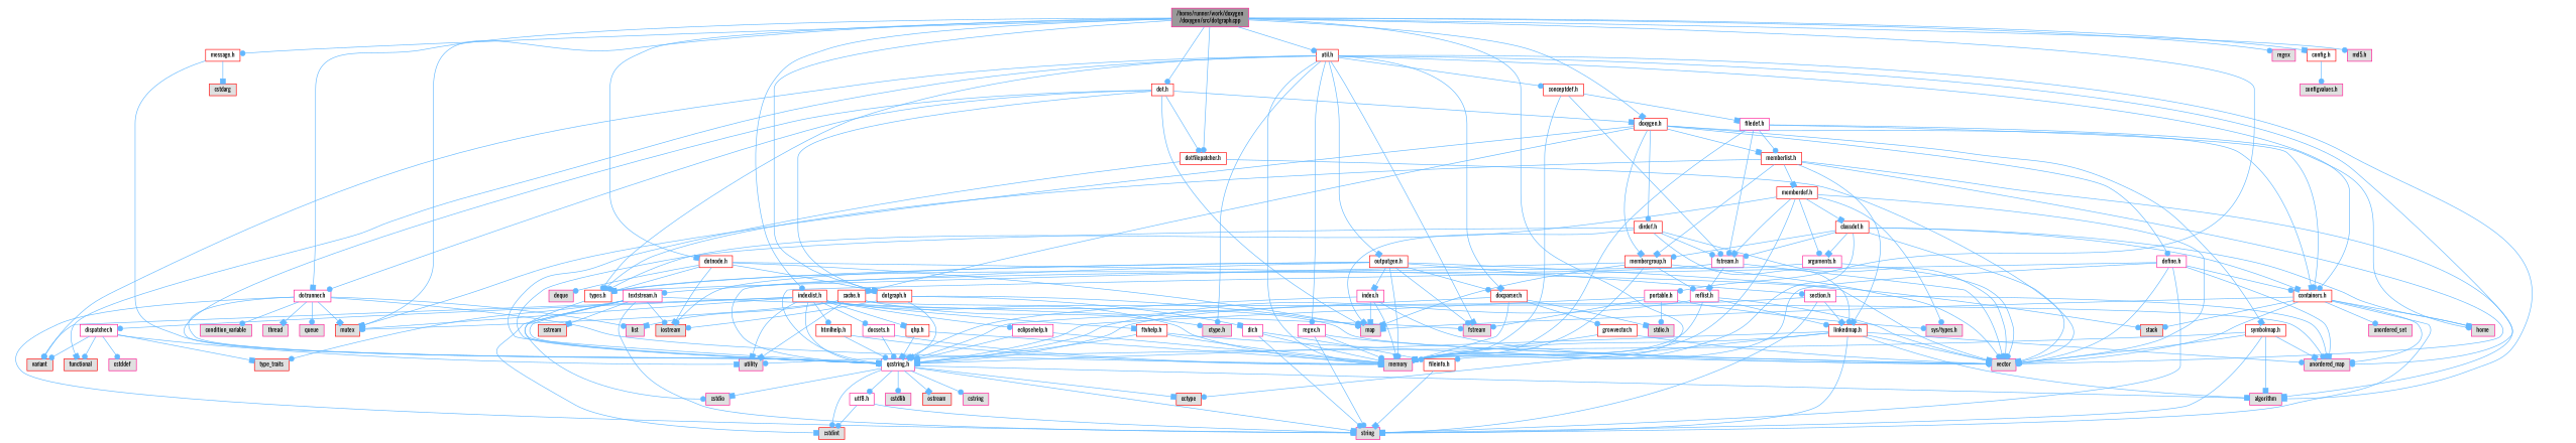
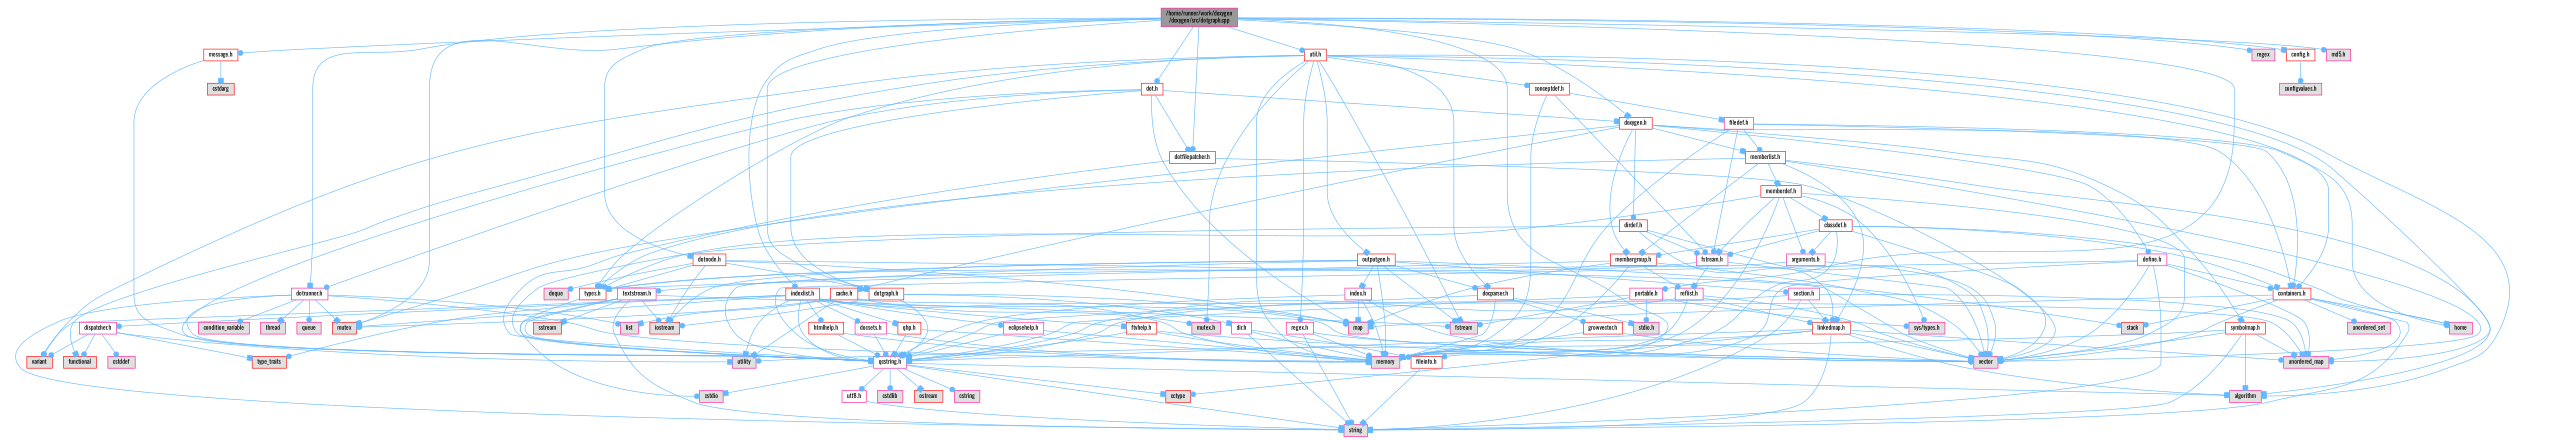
  digraph {
    fontname=Oswald
    node [color=deeppink fillcolor=white fontname=Oswald fontsize=10 shape=box style=filled]
    edge [arrowhead=dot color=steelblue1 fontname=Oswald fontsize=10 labelfontname=Helvetica labelfontsize=10 style=solid]
    n1 [fillcolor=grey60 fontcolor=black height=0.2 label="/home/runner/work/doxygen\l/doxygen/src/dotgraph.cpp" width=0.4]
    n2 [color=red fillcolor="#E0E0E0" height=0.2 label=mutex width=0.4]
    n3 [fillcolor="#E0E0E0" height=0.2 label=regex width=0.4]
    n4 [color=red height=0.2 label="config.h" width=0.4]
    n5 [color=red height=0.2 label="doxygen.h" width=0.4]
    n6 [color=red height=0.2 label="indexlist.h" width=0.4]
    n7 [fillcolor="#E0E0E0" height=0.2 label="md5.h" width=0.4]
    n8 [color=red height=0.2 label="message.h" width=0.4]
    n9 [color=red height=0.2 label="util.h" width=0.4]
    n10 [color=red height=0.2 label="dot.h" width=0.4]
    n11 [color=red height=0.2 label="dotgraph.h" width=0.4]
    n12 [color=red height=0.2 label="fileinfo.h" width=0.4]
    n13 [color=red height=0.2 label="dotfilepatcher.h" width=0.4]
    n14 [height=0.2 label="dotrunner.h" width=0.4]
    n15 [color=red height=0.2 label="dotnode.h" width=0.4]
    n16 [height=0.2 label="portable.h" width=0.4]
    n17 [fillcolor="#E0E0E0" height=0.2 label="configvalues.h" width=0.4]
    n18 [color=red height=0.2 label="containers.h" width=0.4]
    n19 [color=red height=0.2 label="membergroup.h" width=0.4]
    n20 [color=red height=0.2 label="dirdef.h" width=0.4]
    n21 [color=red height=0.2 label="memberlist.h" width=0.4]
    n22 [height=0.2 label="define.h" width=0.4]
    n23 [color=red height=0.2 label="cache.h" width=0.4]
    n24 [color=red height=0.2 label="symbolmap.h" width=0.4]
    n25 [fillcolor="#E0E0E0" height=0.2 label=vector width=0.4]
    n26 [fillcolor="#E0E0E0" height=0.2 label=memory width=0.4]
    n27 [height=0.2 label="qcstring.h" width=0.4]
    n28 [fillcolor="#E0E0E0" height=0.2 label=utility width=0.4]
    n29 [color=red fillcolor="#E0E0E0" height=0.2 label=variant width=0.4]
    n30 [height=0.2 label="dispatcher.h" width=0.4]
    n31 [height=0.2 label="docsets.h" width=0.4]
    n32 [height=0.2 label="eclipsehelp.h" width=0.4]
    n33 [color=red height=0.2 label="ftvhelp.h" width=0.4]
    n34 [color=red height=0.2 label="htmlhelp.h" width=0.4]
    n35 [color=red height=0.2 label="qhp.h" width=0.4]
    n36 [color=red fillcolor="#E0E0E0" height=0.2 label=cstdarg width=0.4]
    n37 [fillcolor="#E0E0E0" height=0.2 label=unordered_map width=0.4]
    n38 [color=red height=0.2 label="types.h" width=0.4]
    n39 [fillcolor="#E0E0E0" height=0.2 label=algorithm width=0.4]
-   n40 [fillcolor="#E0E0E0" height=0.2 label="ctype.h" width=0.4]
+   n40 [fillcolor="#E0E0E0" height=0.2 label="mutex.h" width=0.4]
    n41 [color=red fillcolor="#E0E0E0" height=0.2 label=functional width=0.4]
    n42 [fillcolor="#E0E0E0" height=0.2 label=fstream width=0.4]
    n43 [color=red height=0.2 label="docparser.h" width=0.4]
    n44 [color=red height=0.2 label="outputgen.h" width=0.4]
    n45 [height=0.2 label="regex.h" width=0.4]
    n46 [color=red height=0.2 label="conceptdef.h" width=0.4]
    n47 [fillcolor="#E0E0E0" height=0.2 label=map width=0.4]
    n48 [color=red fillcolor="#E0E0E0" height=0.2 label=iostream width=0.4]
    n49 [height=0.2 label="dir.h" width=0.4]
    n50 [fillcolor="#E0E0E0" height=0.2 label=string width=0.4]
    n51 [fillcolor="#E0E0E0" height=0.2 label=list width=0.4]
    n52 [fillcolor="#E0E0E0" height=0.2 label=thread width=0.4]
    n53 [fillcolor="#E0E0E0" height=0.2 label=queue width=0.4]
    n54 [fillcolor="#E0E0E0" height=0.2 label=condition_variable width=0.4]
    n55 [fillcolor="#E0E0E0" height=0.2 label=deque width=0.4]
    n56 [fillcolor="#E0E0E0" height=0.2 label="sys/types.h" width=0.4]
    n57 [fillcolor="#E0E0E0" height=0.2 label="stdio.h" width=0.4]
    n58 [fillcolor="#E0E0E0" height=0.2 label=home width=0.4]
    n59 [fillcolor="#E0E0E0" height=0.2 label=unordered_set width=0.4]
    n60 [color=red fillcolor="#E0E0E0" height=0.2 label=stack width=0.4]
    n61 [height=0.2 label="reflist.h" width=0.4]
    n62 [color=red height=0.2 label="linkedmap.h" width=0.4]
    n63 [height=0.2 label="fstream.h" width=0.4]
    n64 [color=red height=0.2 label="memberdef.h" width=0.4]
    n65 [color=red fillcolor="#E0E0E0" height=0.2 label=cctype width=0.4]
    n66 [fillcolor="#E0E0E0" height=0.2 label=cstring width=0.4]
    n67 [fillcolor="#E0E0E0" height=0.2 label=cstdio width=0.4]
    n68 [fillcolor="#E0E0E0" height=0.2 label=cstdlib width=0.4]
-   n69 [color=red fillcolor="#E0E0E0" height=0.2 label=cstdint width=0.4]
    n70 [color=red fillcolor="#E0E0E0" height=0.2 label=ostream width=0.4]
    n71 [height=0.2 label="utf8.h" width=0.4]
    n72 [height=0.2 label="arguments.h" width=0.4]
    n73 [color=red height=0.2 label="classdef.h" width=0.4]
    n74 [fillcolor="#E0E0E0" height=0.2 label=cstddef width=0.4]
    n75 [color=red fillcolor="#E0E0E0" height=0.2 label=type_traits width=0.4]
    n76 [color=red height=0.2 label="growvector.h" width=0.4]
    n77 [height=0.2 label="index.h" width=0.4]
    n78 [height=0.2 label="section.h" width=0.4]
    n79 [height=0.2 label="textstream.h" width=0.4]
    n80 [height=0.2 label="filedef.h" width=0.4]
    n81 [color=red fillcolor="#E0E0E0" height=0.2 label=sstream width=0.4]
    n1 -> n2 [arrowhead=box]
    n1 -> n3
    n1 -> n4 [arrowhead=box]
    n1 -> n5 [arrowhead=box]
    n1 -> n6
    n1 -> n7
    n1 -> n8
    n1 -> n9
    n1 -> n10
    n1 -> n11
    n1 -> n12
    n1 -> n13
    n1 -> n14 [arrowhead=box]
    n1 -> n15 [arrowhead=box]
    n1 -> n16
    n4 -> n17
    n5 -> n2 [arrowhead=box]
    n5 -> n18 [arrowhead=box]
    n5 -> n19 [arrowhead=box]
    n5 -> n20
    n5 -> n21 [arrowhead=box]
    n5 -> n22
    n5 -> n23 [arrowhead=box]
    n5 -> n24 [arrowhead=box]
    n6 -> n2 [arrowhead=box]
    n6 -> n25
    n6 -> n26 [arrowhead=box]
    n6 -> n27
    n6 -> n28 [arrowhead=box]
    n6 -> n29
    n6 -> n30
    n6 -> n31
    n6 -> n32
    n6 -> n33 [arrowhead=box]
    n6 -> n34
    n6 -> n35 [arrowhead=box]
    n8 -> n27
    n8 -> n36 [arrowhead=box]
    n9 -> n18
    n9 -> n26 [arrowhead=box]
    n9 -> n29
    n9 -> n37
    n9 -> n38
    n9 -> n39 [arrowhead=box]
    n9 -> n40
    n9 -> n41 [arrowhead=box]
    n9 -> n42 [arrowhead=box]
    n9 -> n43 [arrowhead=box]
    n9 -> n44 [arrowhead=box]
    n9 -> n45
    n9 -> n46
    n10 -> n5 [arrowhead=box]
    n10 -> n11 [arrowhead=box]
    n10 -> n13
    n10 -> n14
    n10 -> n27 [arrowhead=box]
    n10 -> n47
    n11 -> n27 [arrowhead=box]
    n11 -> n47
    n11 -> n48
    n11 -> n49 [arrowhead=box]
    n12 -> n50 [arrowhead=box]
    n13 -> n25 [arrowhead=box]
    n13 -> n27 [arrowhead=box]
    n14 -> n2 [arrowhead=box]
    n14 -> n26 [arrowhead=box]
    n14 -> n27
    n14 -> n50
    n14 -> n51
    n14 -> n52 [arrowhead=box]
    n14 -> n53
    n14 -> n54
    n15 -> n11 [arrowhead=box]
    n15 -> n25 [arrowhead=box]
    n15 -> n38
    n15 -> n47
    n15 -> n48 [arrowhead=box]
    n15 -> n55
    n16 -> n27 [arrowhead=box]
    n16 -> n42
    n16 -> n56
    n16 -> n57
    n18 -> n25
    n18 -> n37
    n18 -> n47 [arrowhead=box]
    n18 -> n50 [arrowhead=box]
    n18 -> n58
    n18 -> n59
    n18 -> n60
    n19 -> n25
    n19 -> n26
    n19 -> n38 [arrowhead=box]
    n19 -> n47 [arrowhead=box]
    n19 -> n61
    n20 -> n25 [arrowhead=box]
    n20 -> n27
-   n20 -> n47 [arrowhead=box]
    n20 -> n62
    n20 -> n63
    n21 -> n19 [arrowhead=box]
    n21 -> n25
    n21 -> n38
    n21 -> n39 [arrowhead=box]
    n21 -> n62 [arrowhead=box]
    n21 -> n64 [arrowhead=box]
    n22 -> n18
    n22 -> n25 [arrowhead=box]
    n22 -> n26 [arrowhead=box]
    n22 -> n27 [arrowhead=box]
    n22 -> n37 [arrowhead=box]
    n22 -> n50 [arrowhead=box]
    n23 -> n2
    n23 -> n28 [arrowhead=box]
    n23 -> n37
    n23 -> n40
    n23 -> n51 [arrowhead=box]
    n24 -> n25 [arrowhead=box]
    n24 -> n28
    n24 -> n37 [arrowhead=box]
    n24 -> n39 [arrowhead=box]
    n24 -> n50
    n27 -> n39
    n27 -> n50 [arrowhead=box]
    n27 -> n65 [arrowhead=box]
    n27 -> n66
    n27 -> n67 [arrowhead=box]
    n27 -> n68
-   n27 -> n69
    n27 -> n70 [arrowhead=box]
    n27 -> n71
    n30 -> n28 [arrowhead=box]
    n30 -> n29
    n30 -> n41
    n30 -> n74
    n30 -> n75 [arrowhead=box]
    n31 -> n26
    n31 -> n27
    n32 -> n26
    n32 -> n27
    n33 -> n25
    n33 -> n26
    n33 -> n27
    n34 -> n26 [arrowhead=box]
    n34 -> n27
    n35 -> n26
    n35 -> n27 [arrowhead=box]
    n38 -> n27
    n43 -> n26 [arrowhead=box]
    n43 -> n27
    n43 -> n57 [arrowhead=box]
    n43 -> n76
    n44 -> n26
    n44 -> n38 [arrowhead=box]
    n44 -> n42
    n44 -> n43
    n44 -> n48
    n44 -> n60
    n44 -> n77 [arrowhead=box]
    n44 -> n78
    n44 -> n79
    n45 -> n25
    n45 -> n26
    n45 -> n50
    n46 -> n26 [arrowhead=box]
    n46 -> n63
    n46 -> n80 [arrowhead=box]
    n49 -> n12
    n49 -> n26 [arrowhead=box]
    n49 -> n50
    n61 -> n25
    n61 -> n26
    n61 -> n27 [arrowhead=box]
    n61 -> n62
    n62 -> n25 [arrowhead=box]
    n62 -> n26 [arrowhead=box]
    n62 -> n27 [arrowhead=box]
    n62 -> n37
    n62 -> n39 [arrowhead=box]
    n62 -> n50 [arrowhead=box]
    n62 -> n65
    n63 -> n25
    n63 -> n38
    n63 -> n61 [arrowhead=box]
    n64 -> n25
    n64 -> n26 [arrowhead=box]
    n64 -> n38
    n64 -> n56
    n64 -> n63 [arrowhead=box]
    n64 -> n72
    n64 -> n73 [arrowhead=box]
    n71 -> n50 [arrowhead=box]
-   n71 -> n69
    n72 -> n25
    n72 -> n27
    n73 -> n18 [arrowhead=box]
    n73 -> n19
    n73 -> n25 [arrowhead=box]
    n73 -> n26 [arrowhead=box]
    n73 -> n58 [arrowhead=box]
    n73 -> n63
    n73 -> n72 [arrowhead=box]
    n76 -> n25
    n76 -> n26
    n77 -> n25
    n77 -> n26 [arrowhead=box]
    n77 -> n27 [arrowhead=box]
    n77 -> n47 [arrowhead=box]
    n78 -> n27
    n78 -> n37
    n78 -> n50 [arrowhead=box]
    n78 -> n62 [arrowhead=box]
    n79 -> n27 [arrowhead=box]
    n79 -> n42
    n79 -> n48
    n79 -> n50 [arrowhead=box]
    n79 -> n67
-   n79 -> n69 [arrowhead=box]
    n79 -> n75
    n79 -> n81 [arrowhead=box]
    n80 -> n18
    n80 -> n21
    n80 -> n26
    n80 -> n58
    n80 -> n63
  }
